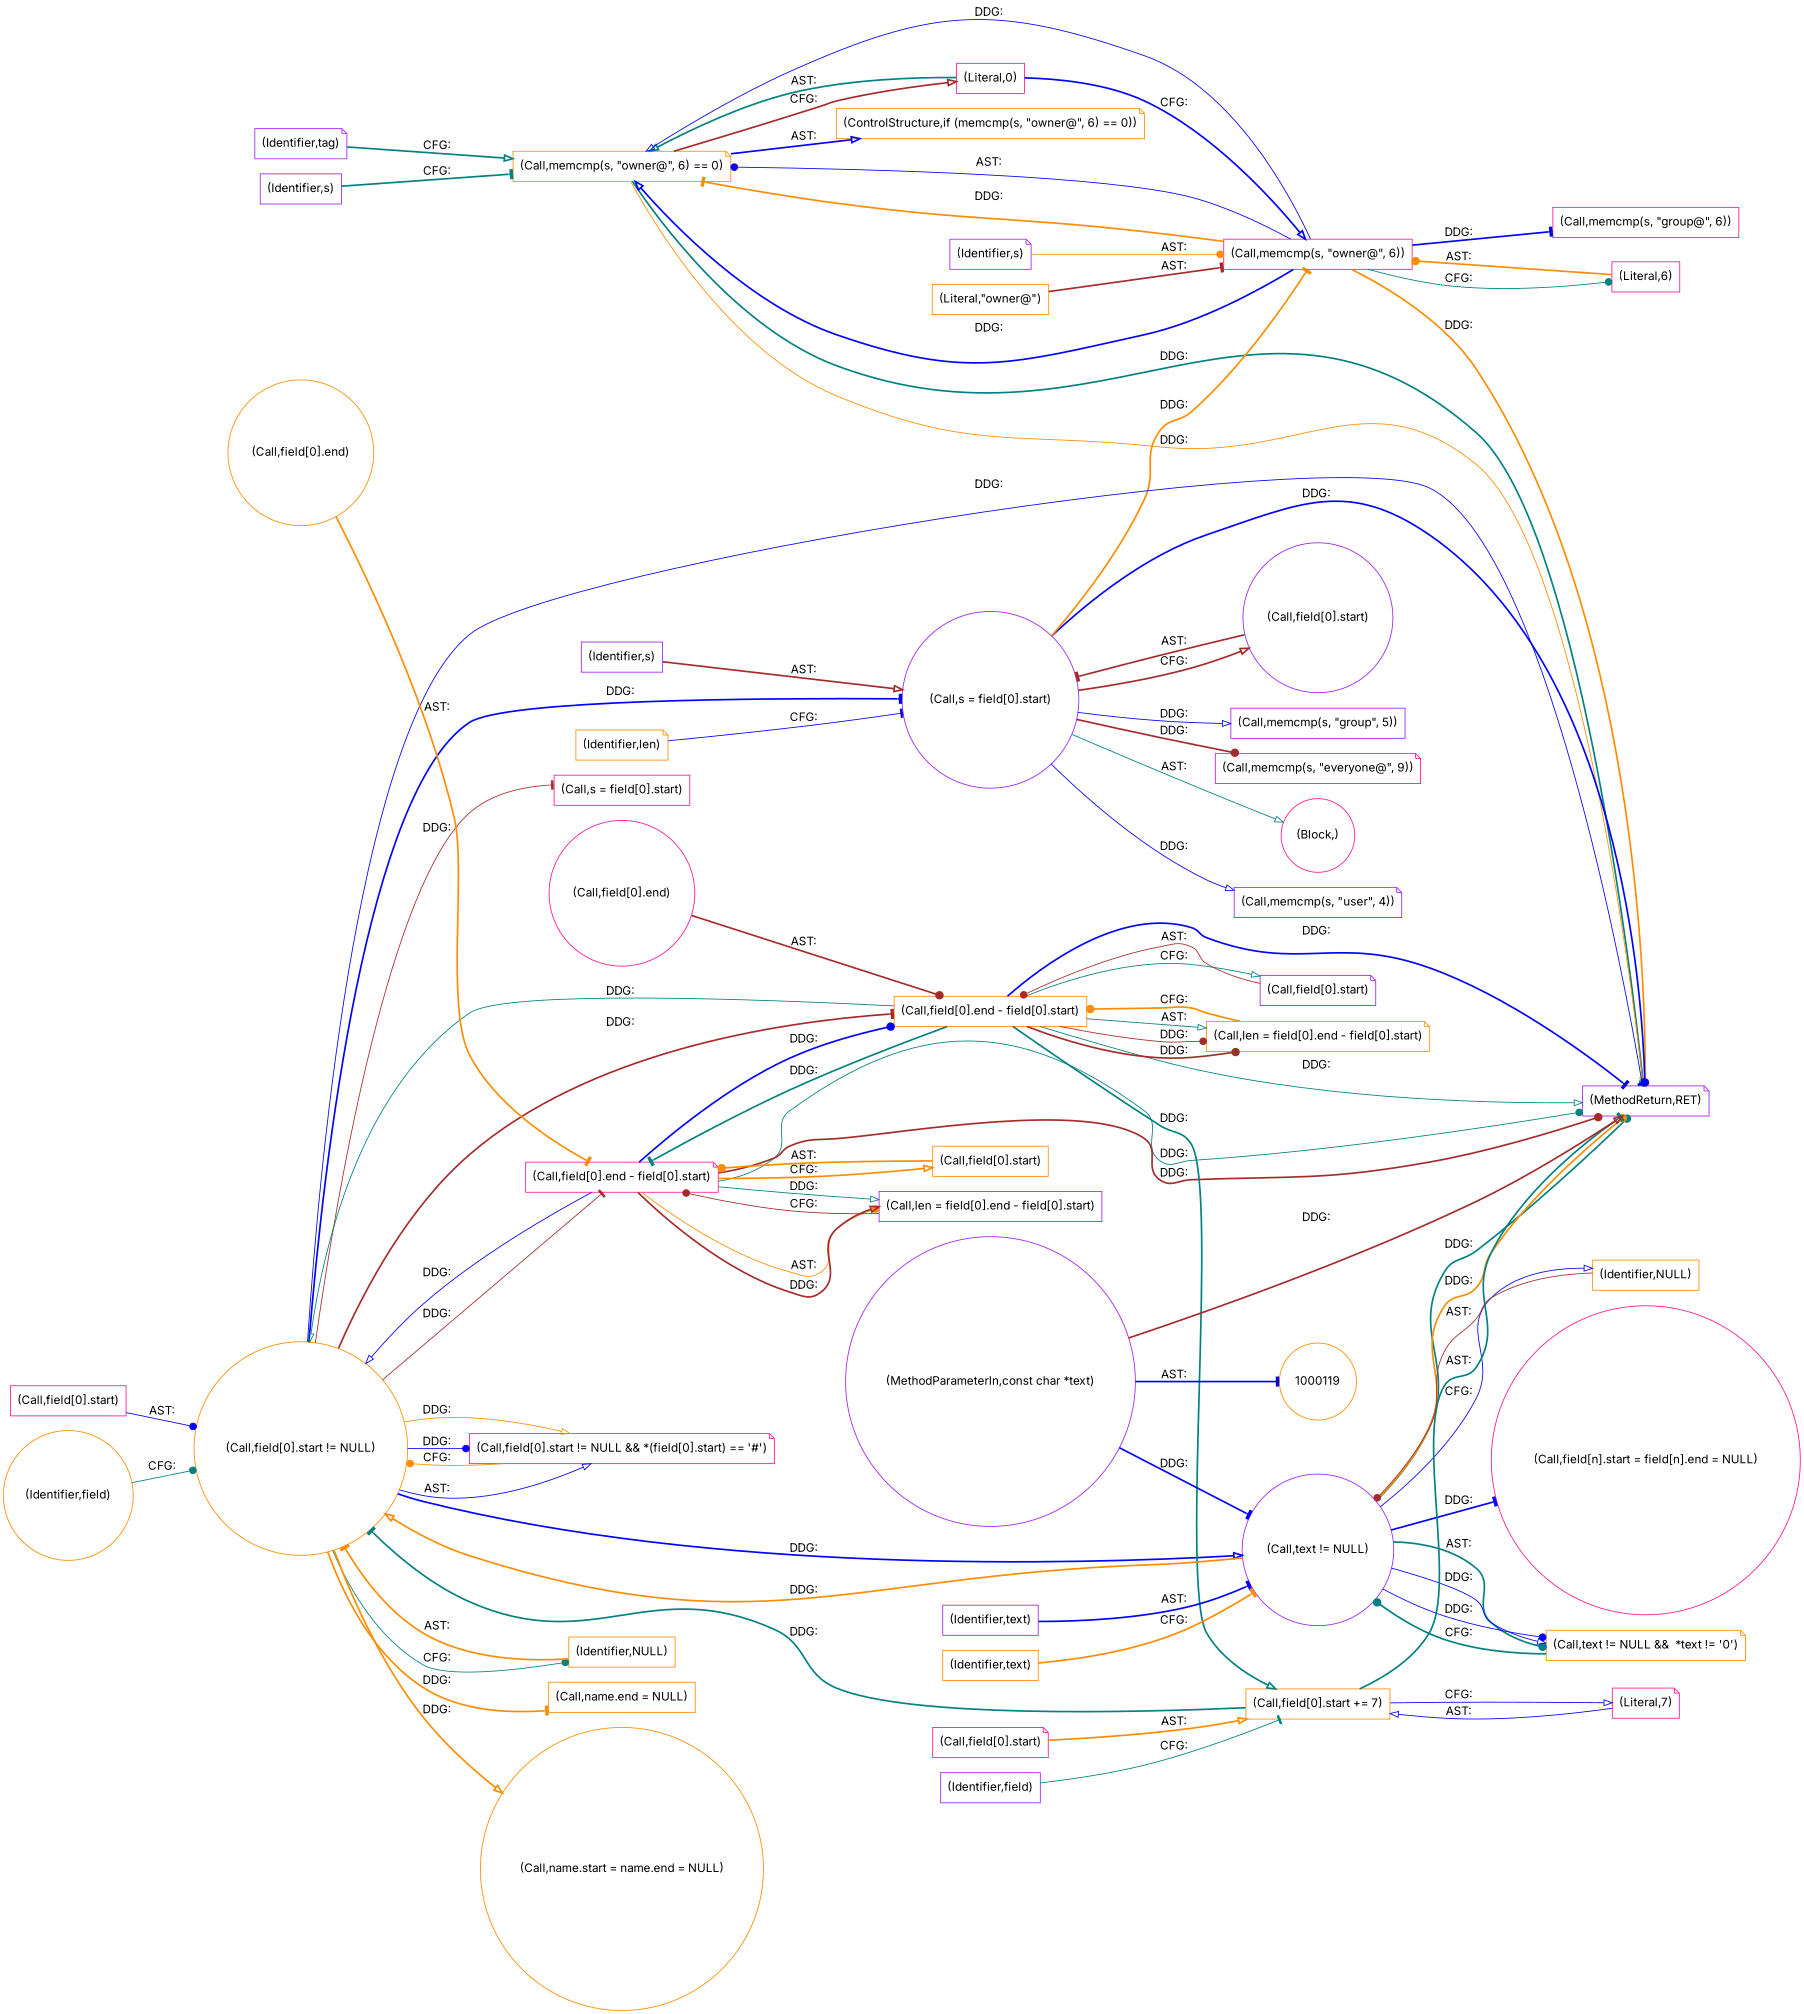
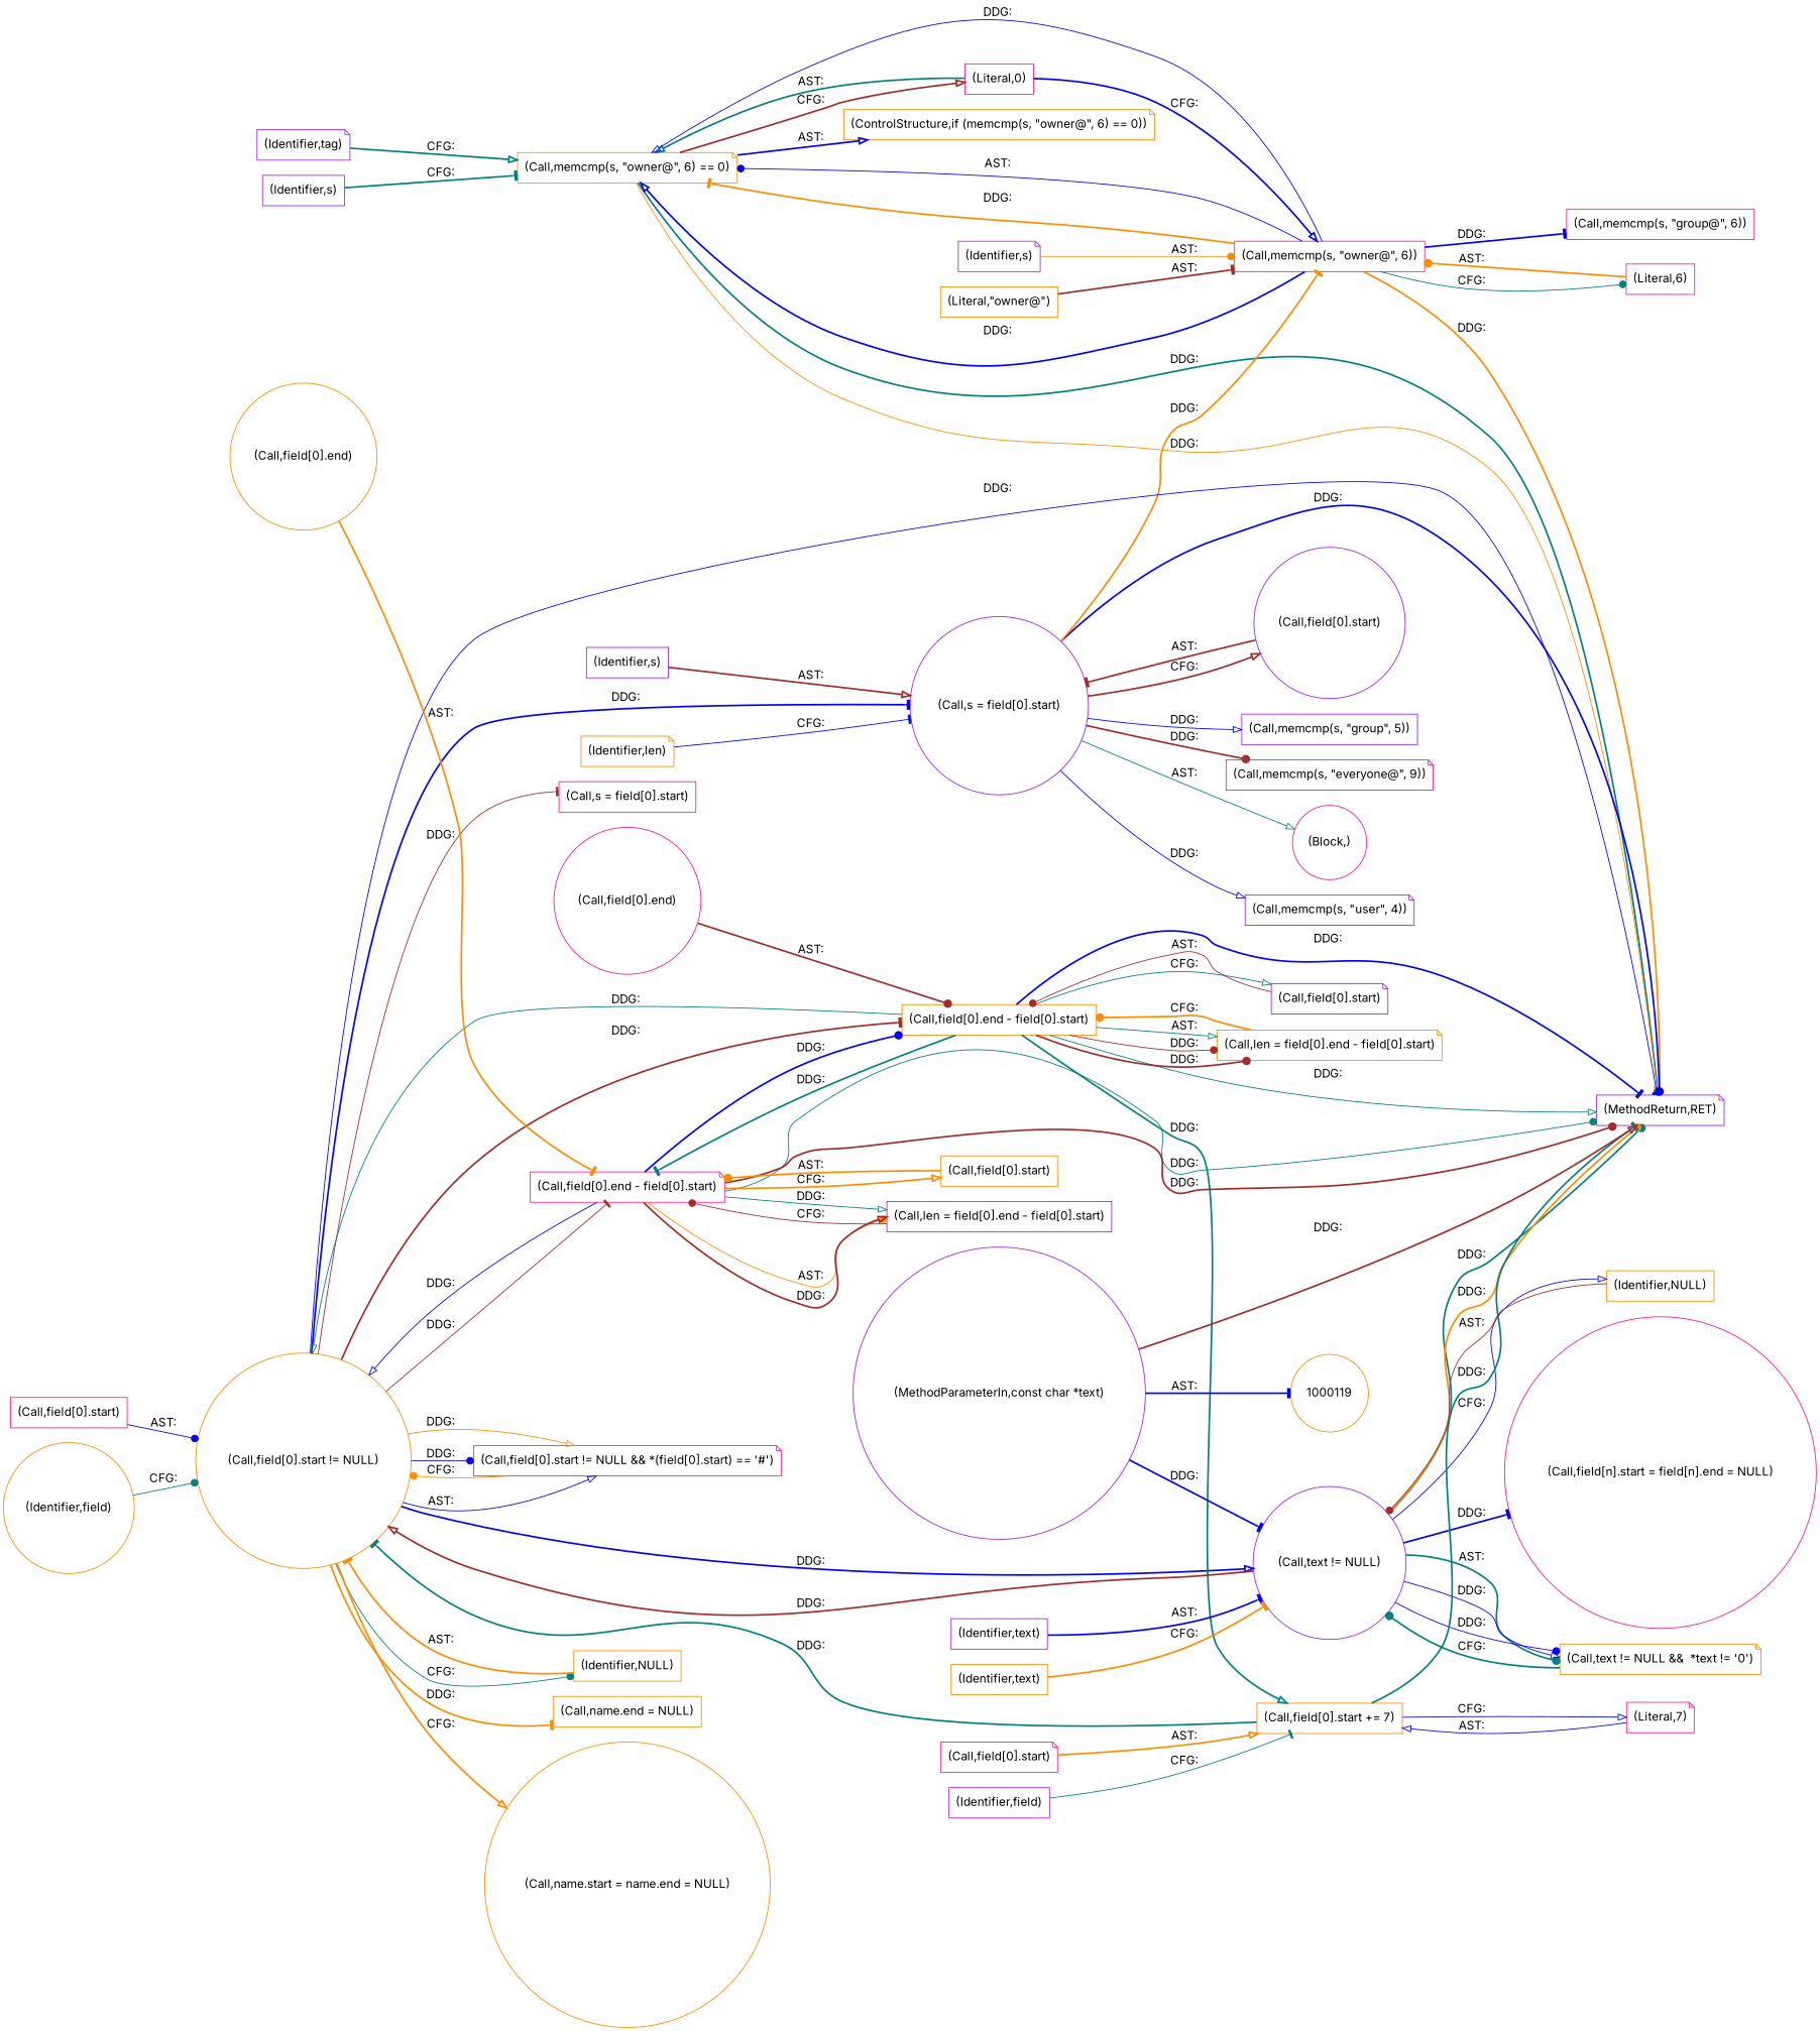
  digraph {
    fontname=Inter
    rankdir=LR
    node [color=darkorange fontname=Inter shape=box]
    edge [arrowhead=onormal color=blue fontname=Inter style=bold]
    n1 [label="(Call,memcmp(s, \"owner@\", 6) == 0)" shape=note]
    n2 [label="(ControlStructure,if (memcmp(s, \"owner@\", 6) == 0))" shape=note]
    n3 [color=deeppink label="(Literal,0)"]
    n4 [color=purple label="(MethodReturn,RET)" shape=note]
    n5 [color=deeppink label="(Call,memcmp(s, \"owner@\", 6))"]
    n6 [color=deeppink label="(Literal,6)"]
    n7 [color=deeppink label="(Call,memcmp(s, \"group@\", 6))"]
    n8 [color=purple label="(Call,s = field[0].start)" shape=circle]
    n9 [color=purple label="(Call,field[0].start)" shape=circle]
    n10 [color=purple label="(Call,memcmp(s, \"group\", 5))"]
    n11 [color=deeppink label="(Call,memcmp(s, \"everyone@\", 9))" shape=note]
    n12 [color=deeppink label="(Block,)" shape=circle]
    n13 [color=purple label="(Call,memcmp(s, \"user\", 4))" shape=note]
    n14 [label="(Call,field[0].start != NULL)" shape=circle]
    n15 [color=deeppink label="(Call,field[0].end - field[0].start)" shape=note]
    n16 [label="(Call,field[0].end - field[0].start)"]
    n17 [color=purple label="(Call,text != NULL)" shape=circle]
    n18 [label="(Identifier,NULL)"]
    n19 [label="(Call,name.end = NULL)"]
    n20 [label="(Call,name.start = name.end = NULL)" shape=circle]
    n21 [color=deeppink label="(Call,field[0].start != NULL && *(field[0].start) == '#')" shape=note]
    n22 [color=deeppink label="(Call,s = field[0].start)"]
    n23 [label="(Call,field[0].start)"]
    n24 [color=purple label="(Call,len = field[0].end - field[0].start)"]
    n25 [label="(Call,field[0].start += 7)"]
    n26 [color=purple label="(Call,field[0].start)" shape=note]
    n27 [label="(Call,len = field[0].end - field[0].start)" shape=note]
    n28 [label="(Call,text != NULL &&  *text != '\0')" shape=note]
    n29 [label="(Identifier,NULL)"]
    n30 [color=deeppink label="(Call,field[n].start = field[n].end = NULL)" shape=circle]
    n31 [color=deeppink label="(Literal,7)" shape=note]
    n32 [color=purple label="(MethodParameterIn,const char *text)" shape=circle]
    1000119 [shape=circle]
    n34 [color=purple label="(Identifier,s)" shape=note]
    n35 [label="(Literal,\"owner@\")"]
    n36 [color=deeppink label="(Call,field[0].start)"]
    n37 [color=deeppink label="(Call,field[0].start)" shape=note]
    n38 [label="(Identifier,len)" shape=note]
    n39 [label="(Call,field[0].end)" shape=circle]
    n40 [color=purple label="(Identifier,field)"]
    n41 [color=purple label="(Identifier,s)"]
    n42 [label="(Identifier,field)" shape=circle]
    n43 [color=purple label="(Identifier,text)"]
    n44 [color=deeppink label="(Call,field[0].end)" shape=circle]
    n45 [color=purple label="(Identifier,tag)" shape=note]
    n46 [label="(Identifier,text)"]
    n47 [color=purple label="(Identifier,s)"]
    n1 -> n2 [label="AST: "]
    n1 -> n3 [color=brown label="CFG: "]
    n1 -> n4 [arrowhead=dot color=teal label="DDG: "]
    n1 -> n4 [color=darkorange label="DDG: " style=solid]
    n3 -> n1 [color=teal label="AST: "]
    n3 -> n5 [label="CFG: "]
    n5 -> n1 [arrowhead=dot label="AST: " style=solid]
    n5 -> n1 [arrowhead=tee color=darkorange label="DDG: "]
    n5 -> n1 [label="DDG: "]
    n5 -> n1 [label="DDG: " style=solid]
    n5 -> n4 [arrowhead=dot color=darkorange label="DDG: "]
    n5 -> n6 [arrowhead=dot color=teal label="CFG: " style=solid]
    n5 -> n7 [arrowhead=tee label="DDG: "]
    n6 -> n5 [arrowhead=dot color=darkorange label="AST: "]
    n8 -> n4 [arrowhead=dot label="DDG: "]
    n8 -> n5 [arrowhead=tee color=darkorange label="DDG: "]
    n8 -> n9 [color=brown label="CFG: "]
    n8 -> n10 [label="DDG: " style=solid]
    n8 -> n11 [arrowhead=dot color=brown label="DDG: "]
    n8 -> n12 [color=teal label="AST: " style=solid]
    n8 -> n13 [label="DDG: " style=solid]
    n9 -> n8 [arrowhead=tee color=brown label="AST: "]
    n14 -> n4 [arrowhead=tee label="DDG: " style=solid]
    n14 -> n8 [arrowhead=tee label="DDG: "]
    n14 -> n15 [arrowhead=tee color=brown label="DDG: " style=solid]
    n14 -> n16 [arrowhead=tee color=brown label="DDG: "]
    n14 -> n17 [label="DDG: "]
    n14 -> n18 [arrowhead=dot color=teal label="CFG: " style=solid]
    n14 -> n19 [arrowhead=tee color=darkorange label="DDG: "]
-   n14 -> n20 [color=darkorange label="DDG: "]
+   n14 -> n20 [color=darkorange label="CFG: "]
    n14 -> n21 [label="AST: " style=solid]
    n14 -> n21 [color=darkorange label="DDG: " style=solid]
    n14 -> n21 [arrowhead=dot label="DDG: " style=solid]
    n14 -> n22 [arrowhead=tee color=brown label="DDG: " style=solid]
    n15 -> n4 [arrowhead=dot color=teal label="DDG: " style=solid]
    n15 -> n4 [arrowhead=dot color=brown label="DDG: "]
    n15 -> n14 [label="DDG: " style=solid]
    n15 -> n16 [arrowhead=dot label="DDG: "]
    n15 -> n23 [color=darkorange label="CFG: "]
    n15 -> n24 [arrowhead=dot color=darkorange label="AST: " style=solid]
    n15 -> n24 [color=brown label="DDG: "]
    n15 -> n24 [color=teal label="DDG: " style=solid]
    n16 -> n4 [arrowhead=tee label="DDG: "]
    n16 -> n4 [color=teal label="DDG: " style=solid]
    n16 -> n14 [color=teal label="DDG: " style=solid]
    n16 -> n15 [arrowhead=tee color=teal label="DDG: "]
    n16 -> n25 [color=teal label="DDG: "]
    n16 -> n26 [color=teal label="CFG: " style=solid]
    n16 -> n27 [color=teal label="AST: " style=solid]
    n16 -> n27 [arrowhead=dot color=brown label="DDG: " style=solid]
    n16 -> n27 [arrowhead=dot color=brown label="DDG: "]
    n17 -> n4 [arrowhead=dot color=teal label="DDG: "]
    n17 -> n4 [arrowhead=dot color=darkorange label="DDG: "]
-   n17 -> n14 [color=darkorange label="DDG: "]
+   n17 -> n14 [color=brown label="DDG: "]
    n17 -> n28 [arrowhead=dot color=teal label="AST: "]
    n17 -> n28 [label="DDG: " style=solid]
    n17 -> n28 [arrowhead=dot label="DDG: " style=solid]
    n17 -> n29 [label="CFG: " style=solid]
    n17 -> n30 [arrowhead=tee label="DDG: "]
    n18 -> n14 [arrowhead=tee color=darkorange label="AST: "]
    n21 -> n14 [arrowhead=dot color=darkorange label="CFG: " style=solid]
    n23 -> n15 [arrowhead=dot color=darkorange label="AST: "]
    n24 -> n15 [arrowhead=dot color=brown label="CFG: " style=solid]
-   n25 -> n4 [arrowhead=tee color=teal label="AST: "]
+   n25 -> n4 [arrowhead=tee color=teal label="DDG: "]
    n25 -> n14 [arrowhead=tee color=teal label="DDG: "]
    n25 -> n31 [label="CFG: " style=solid]
    n26 -> n16 [arrowhead=dot color=brown label="AST: " style=solid]
    n27 -> n16 [arrowhead=dot color=darkorange label="CFG: "]
    n28 -> n17 [arrowhead=dot color=teal label="CFG: "]
    n29 -> n17 [arrowhead=dot color=brown label="AST: " style=solid]
    n31 -> n25 [label="AST: " style=solid]
    n32 -> n4 [color=brown label="DDG: "]
    n32 -> n17 [arrowhead=tee label="DDG: "]
    n32 -> 1000119 [arrowhead=tee label="AST: "]
    n34 -> n5 [arrowhead=dot color=darkorange label="AST: " style=solid]
    n35 -> n5 [arrowhead=tee color=brown label="AST: "]
    n36 -> n14 [arrowhead=dot label="AST: " style=solid]
    n37 -> n25 [color=darkorange label="AST: "]
    n38 -> n8 [arrowhead=tee label="CFG: " style=solid]
    n39 -> n15 [arrowhead=tee color=darkorange label="AST: "]
    n40 -> n25 [arrowhead=tee color=teal label="CFG: " style=solid]
    n41 -> n1 [arrowhead=tee color=teal label="CFG: "]
    n42 -> n14 [arrowhead=dot color=teal label="CFG: " style=solid]
    n43 -> n17 [arrowhead=tee label="AST: "]
    n44 -> n16 [arrowhead=dot color=brown label="AST: "]
    n45 -> n1 [color=teal label="CFG: "]
    n46 -> n17 [arrowhead=tee color=darkorange label="CFG: "]
    n47 -> n8 [color=brown label="AST: "]
  }
